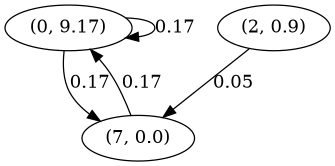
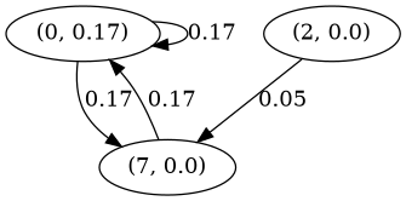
  digraph {
-   n1 [label="(0, 9.17)"]
+   n1 [label="(0, 0.17)"]
    n2 [label="(7, 0.0)"]
-   n3 [label="(2, 0.9)"]
+   n3 [label="(2, 0.0)"]
    n1 -> n1 [label=0.17]
    n1 -> n2 [label=0.17]
    n2 -> n1 [label=0.17]
    n3 -> n2 [label=0.05]
  }
